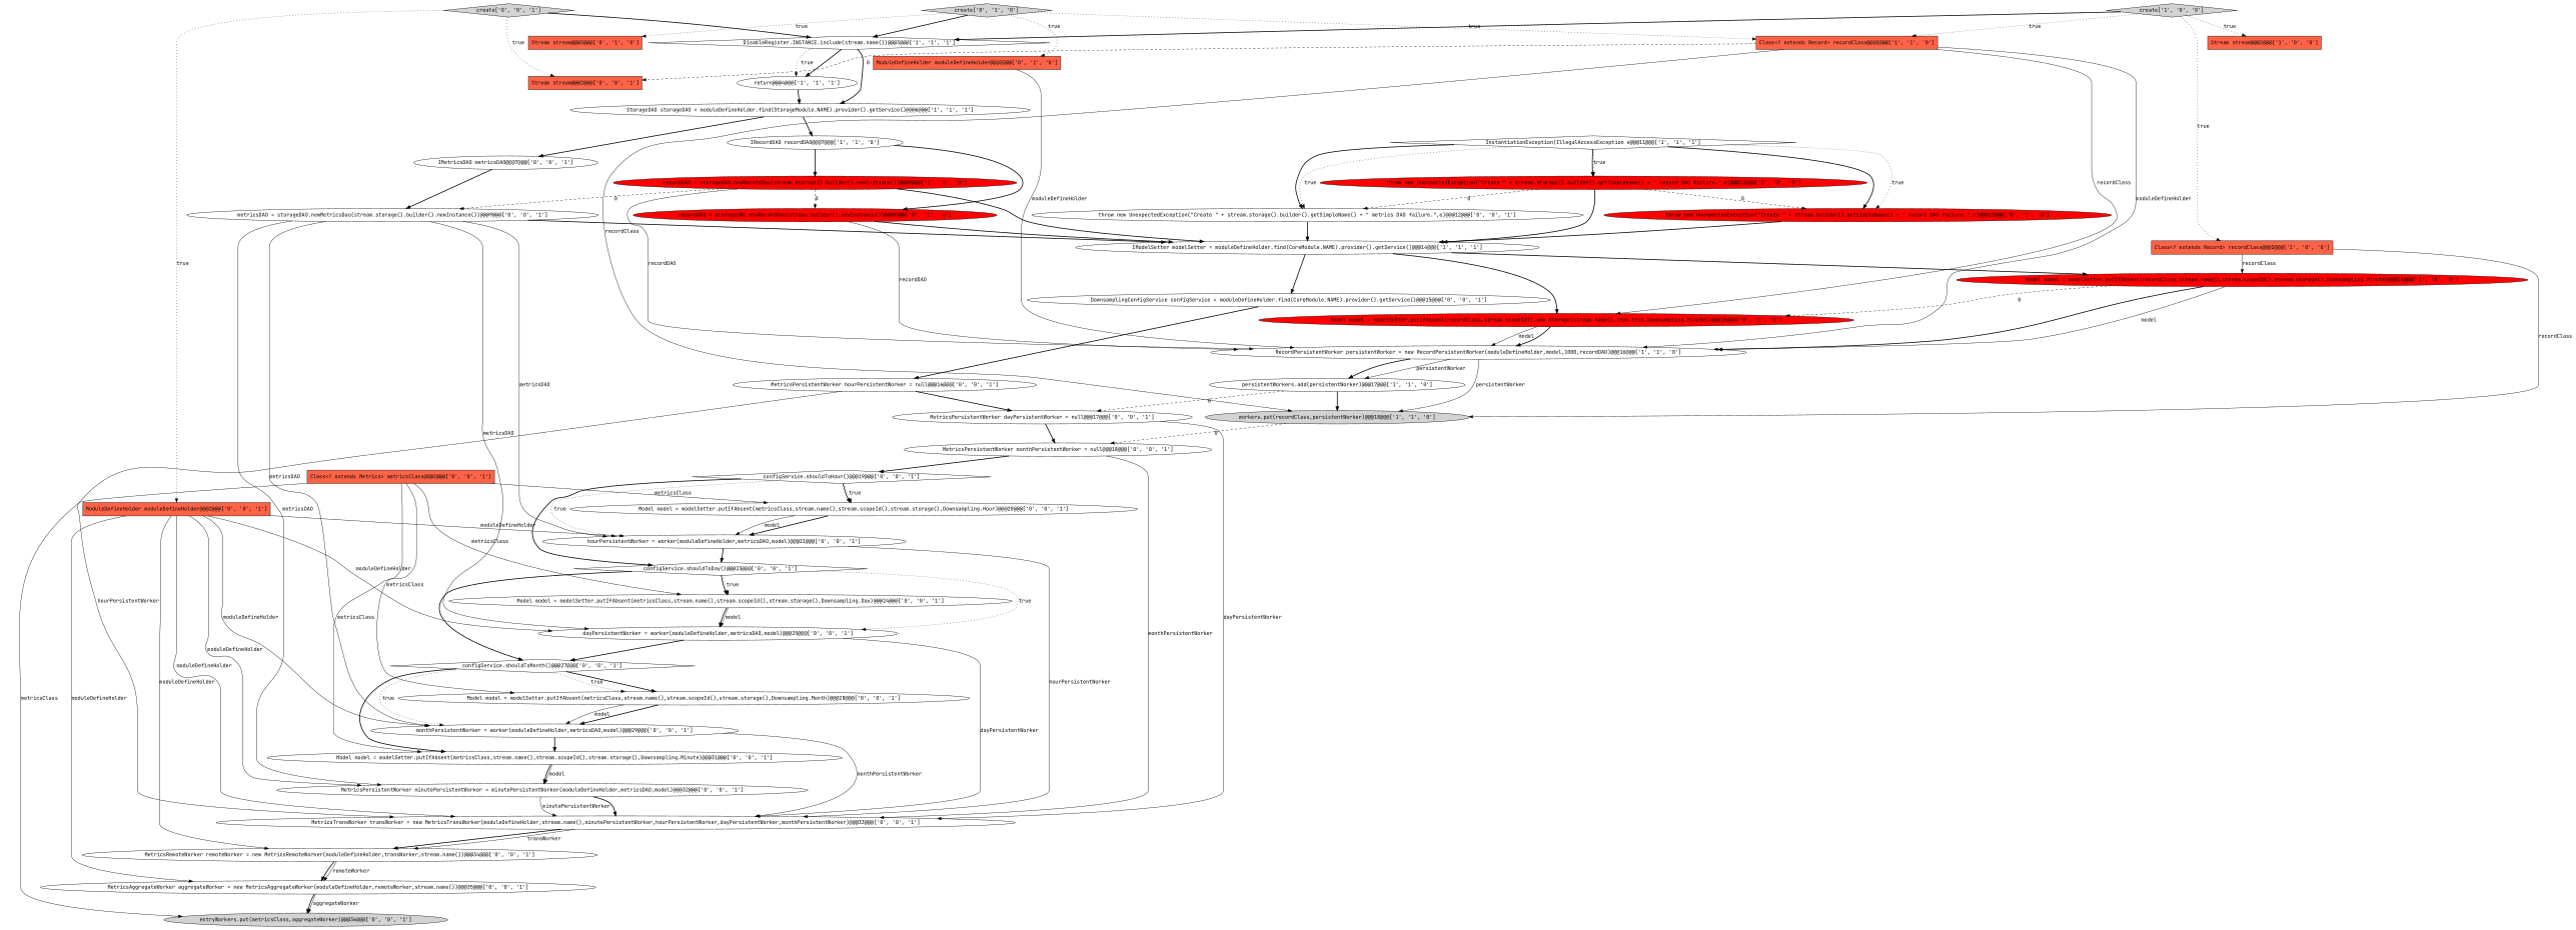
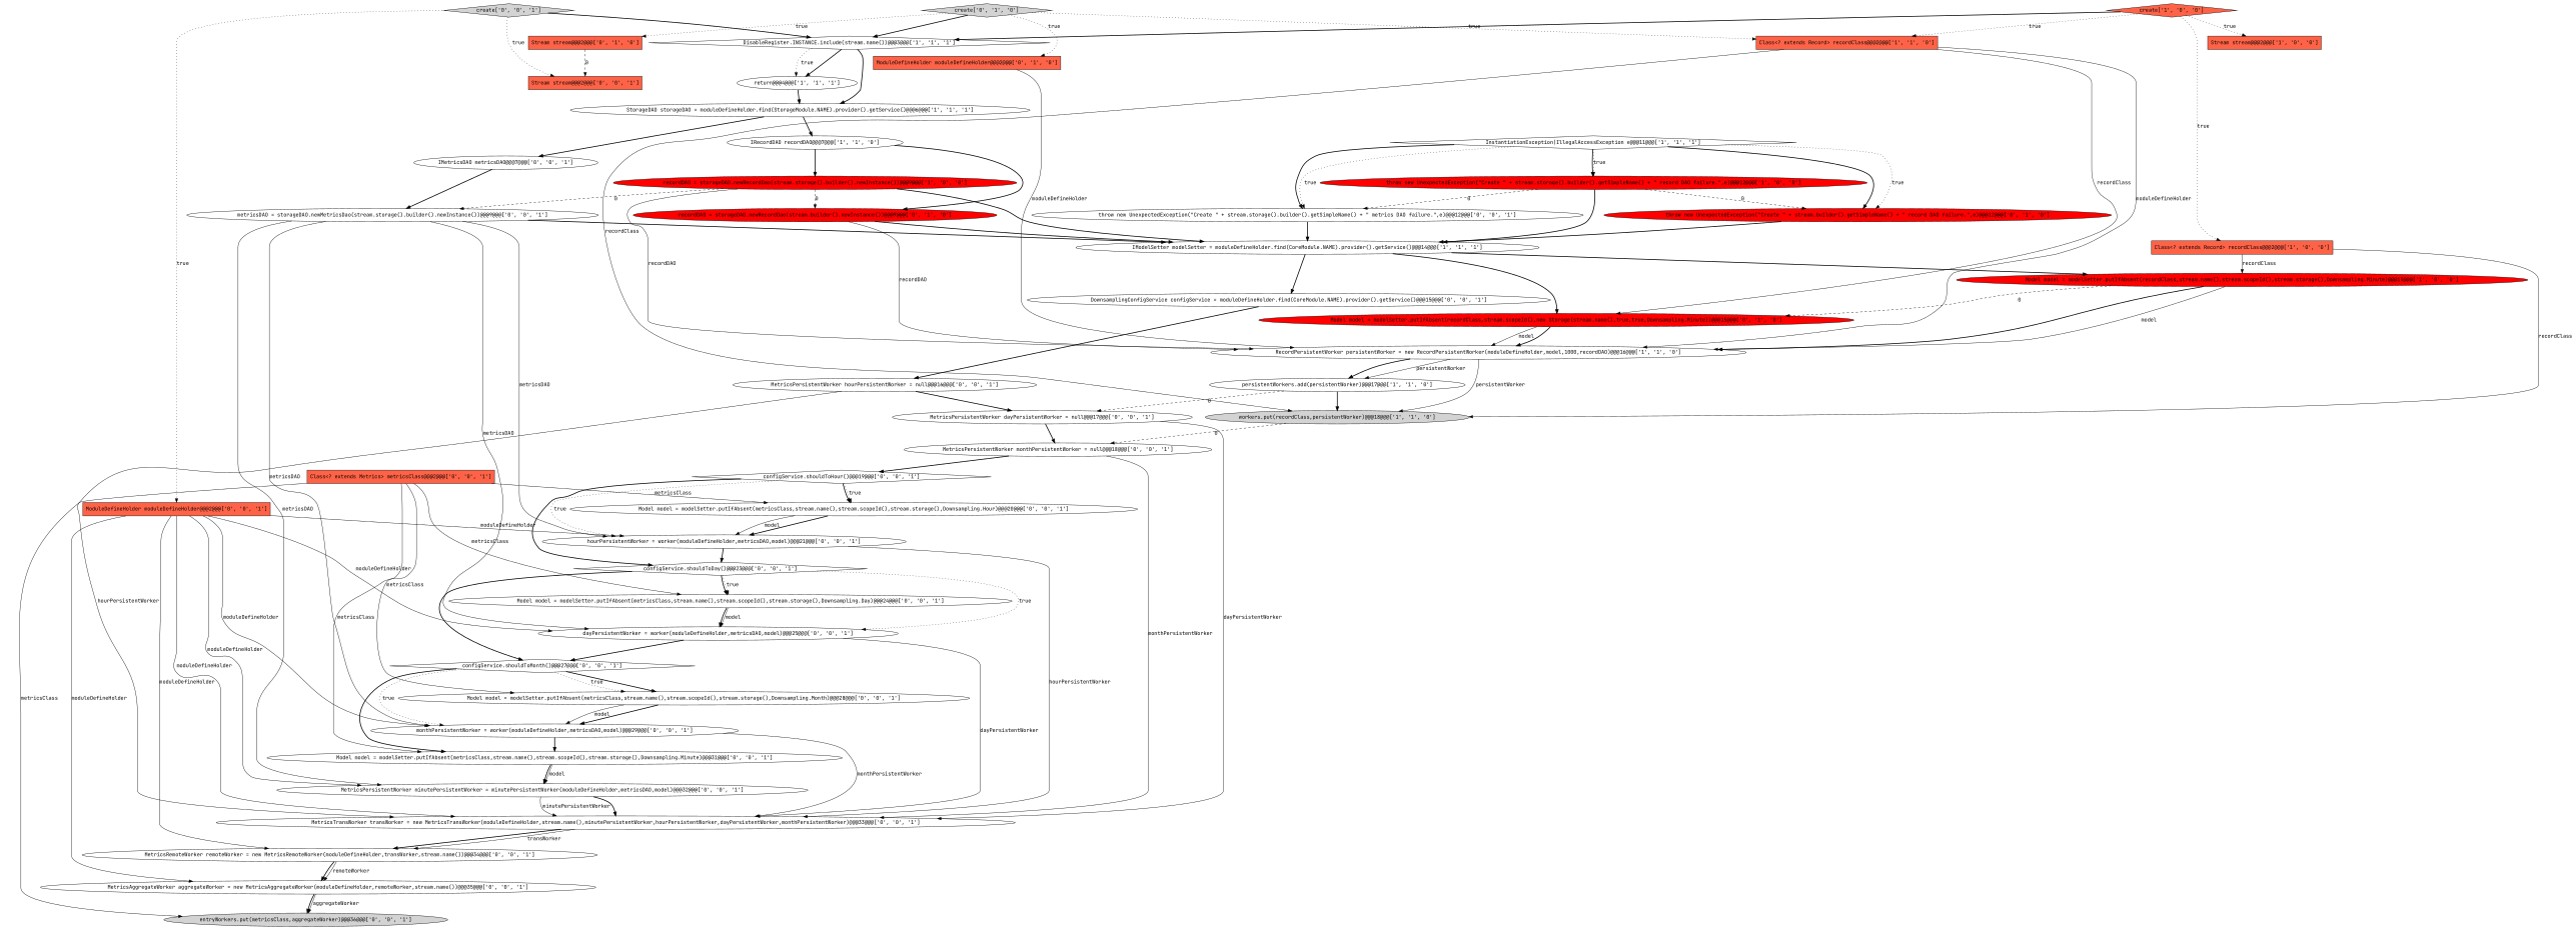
  digraph {
    fontname="JetBrains Mono"
    node [fillcolor=white fontname="JetBrains Mono" shape=ellipse style=filled]
    edge [fontname="JetBrains Mono" style=bold]
    n1 [fillcolor=red label="throw new UnexpectedException(\"Create \" + stream.builder().getSimpleName() + \" record DAO failure.\",e)@@@12@@@['0', '1', '0']"]
    n2 [label="IModelSetter modelSetter = moduleDefineHolder.find(CoreModule.NAME).provider().getService()@@@14@@@['1', '1', '1']"]
    n3 [label="DownsamplingConfigService configService = moduleDefineHolder.find(CoreModule.NAME).provider().getService()@@@15@@@['0', '0', '1']"]
    n4 [fillcolor=red label="Model model = modelSetter.putIfAbsent(recordClass,stream.name(),stream.scopeId(),stream.storage(),Downsampling.Minute)@@@15@@@['1', '0', '0']"]
    n5 [fillcolor=red label="Model model = modelSetter.putIfAbsent(recordClass,stream.scopeId(),new Storage(stream.name(),true,true,Downsampling.Minute))@@@15@@@['0', '1', '0']"]
    n6 [label="dayPersistentWorker = worker(moduleDefineHolder,metricsDAO,model)@@@25@@@['0', '0', '1']"]
    n7 [label="configService.shouldToMonth()@@@27@@@['0', '0', '1']" shape=diamond]
    n8 [label="MetricsTransWorker transWorker = new MetricsTransWorker(moduleDefineHolder,stream.name(),minutePersistentWorker,hourPersistentWorker,dayPersistentWorker,monthPersistentWorker)@@@33@@@['0', '0', '1']"]
    n9 [label="monthPersistentWorker = worker(moduleDefineHolder,metricsDAO,model)@@@29@@@['0', '0', '1']"]
    n10 [label="Model model = modelSetter.putIfAbsent(metricsClass,stream.name(),stream.scopeId(),stream.storage(),Downsampling.Minute)@@@31@@@['0', '0', '1']"]
    n11 [label="Model model = modelSetter.putIfAbsent(metricsClass,stream.name(),stream.scopeId(),stream.storage(),Downsampling.Month)@@@28@@@['0', '0', '1']"]
    n12 [label="MetricsRemoteWorker remoteWorker = new MetricsRemoteWorker(moduleDefineHolder,transWorker,stream.name())@@@34@@@['0', '0', '1']"]
    n13 [label="MetricsPersistentWorker minutePersistentWorker = minutePersistentWorker(moduleDefineHolder,metricsDAO,model)@@@32@@@['0', '0', '1']"]
    n14 [label="RecordPersistentWorker persistentWorker = new RecordPersistentWorker(moduleDefineHolder,model,1000,recordDAO)@@@16@@@['1', '1', '0']"]
    n15 [fillcolor=lightgray label="workers.put(recordClass,persistentWorker)@@@18@@@['1', '1', '0']"]
    n16 [label="persistentWorkers.add(persistentWorker)@@@17@@@['1', '1', '0']"]
    n17 [label="MetricsPersistentWorker monthPersistentWorker = null@@@18@@@['0', '0', '1']"]
    n18 [label="MetricsPersistentWorker dayPersistentWorker = null@@@17@@@['0', '0', '1']"]
    n19 [fillcolor=lightgray label="create['0', '0', '1']" shape=diamond]
    n20 [label="DisableRegister.INSTANCE.include(stream.name())@@@3@@@['1', '1', '1']" shape=diamond]
    n21 [fillcolor=tomato label="ModuleDefineHolder moduleDefineHolder@@@2@@@['0', '0', '1']" shape=box]
    n22 [fillcolor=tomato label="Stream stream@@@2@@@['0', '0', '1']" shape=box]
    n23 [label="StorageDAO storageDAO = moduleDefineHolder.find(StorageModule.NAME).provider().getService()@@@6@@@['1', '1', '1']"]
    n24 [label="return@@@4@@@['1', '1', '1']"]
    n25 [label="MetricsAggregateWorker aggregateWorker = new MetricsAggregateWorker(moduleDefineHolder,remoteWorker,stream.name())@@@35@@@['0', '0', '1']"]
    n26 [label="hourPersistentWorker = worker(moduleDefineHolder,metricsDAO,model)@@@21@@@['0', '0', '1']"]
    n27 [fillcolor=tomato label="Class<? extends Metrics> metricsClass@@@2@@@['0', '0', '1']" shape=box]
    n28 [fillcolor=lightgray label="entryWorkers.put(metricsClass,aggregateWorker)@@@36@@@['0', '0', '1']"]
    n29 [label="Model model = modelSetter.putIfAbsent(metricsClass,stream.name(),stream.scopeId(),stream.storage(),Downsampling.Hour)@@@20@@@['0', '0', '1']"]
    n30 [label="Model model = modelSetter.putIfAbsent(metricsClass,stream.name(),stream.scopeId(),stream.storage(),Downsampling.Day)@@@24@@@['0', '0', '1']"]
    n31 [label="IRecordDAO recordDAO@@@7@@@['1', '1', '0']"]
    n32 [label="IMetricsDAO metricsDAO@@@7@@@['0', '0', '1']"]
    n33 [label="MetricsPersistentWorker hourPersistentWorker = null@@@16@@@['0', '0', '1']"]
    n34 [label="configService.shouldToDay()@@@23@@@['0', '0', '1']" shape=diamond]
    n35 [label="configService.shouldToHour()@@@19@@@['0', '0', '1']" shape=diamond]
    n36 [fillcolor=red label="throw new UnexpectedException(\"Create \" + stream.storage().builder().getSimpleName() + \" record DAO failure.\",e)@@@12@@@['1', '0', '0']"]
    n37 [label="throw new UnexpectedException(\"Create \" + stream.storage().builder().getSimpleName() + \" metrics DAO failure.\",e)@@@12@@@['0', '0', '1']"]
    n38 [fillcolor=tomato label="ModuleDefineHolder moduleDefineHolder@@@2@@@['0', '1', '0']" shape=box]
    n39 [label="InstantiationException|IllegalAccessException e@@@11@@@['1', '1', '1']" shape=diamond]
    n40 [fillcolor=lightgray label="create['0', '1', '0']" shape=diamond]
    n41 [fillcolor=tomato label="Stream stream@@@2@@@['0', '1', '0']" shape=box]
    n42 [fillcolor=tomato label="Class<? extends Record> recordClass@@@2@@@['1', '1', '0']" shape=box]
    n43 [fillcolor=tomato label="Stream stream@@@2@@@['1', '0', '0']" shape=box]
    n44 [fillcolor=red label="recordDAO = storageDAO.newRecordDao(stream.storage().builder().newInstance())@@@9@@@['1', '0', '0']"]
    n45 [fillcolor=red label="recordDAO = storageDAO.newRecordDao(stream.builder().newInstance())@@@9@@@['0', '1', '0']"]
    n46 [label="metricsDAO = storageDAO.newMetricsDao(stream.storage().builder().newInstance())@@@9@@@['0', '0', '1']"]
-   n47 [fillcolor=lightgray label="create['1', '0', '0']" shape=diamond]
+   n47 [fillcolor=tomato label="create['1', '0', '0']" shape=diamond]
    n48 [fillcolor=tomato label="Class<? extends Record> recordClass@@@2@@@['1', '0', '0']" shape=box]
    n1 -> n2
    n2 -> n3
    n2 -> n4
    n2 -> n5
    n3 -> n33
    n4 -> n5 [label=0 style=dashed]
    n4 -> n14 [label=model style=solid]
    n4 -> n14
    n5 -> n14 [label=model style=solid]
    n5 -> n14
    n6 -> n7
    n6 -> n8 [label=dayPersistentWorker style=solid]
    n7 -> n9 [label=true style=dotted]
    n7 -> n10
    n7 -> n11
    n7 -> n11 [label=true style=dotted]
    n8 -> n12
    n8 -> n12 [label=transWorker style=solid]
    n9 -> n8 [label=monthPersistentWorker style=solid]
    n9 -> n10
    n10 -> n13 [label=model style=solid]
    n10 -> n13
    n11 -> n9
    n11 -> n9 [label=model style=solid]
    n12 -> n25
    n12 -> n25 [label=remoteWorker style=solid]
    n13 -> n8 [label=minutePersistentWorker style=solid]
    n13 -> n8
    n14 -> n15 [label=persistentWorker style=solid]
    n14 -> n16
    n14 -> n16 [label=persistentWorker style=solid]
    n15 -> n17 [label=0 style=dashed]
    n16 -> n15
    n16 -> n18 [label=0 style=dashed]
    n17 -> n8 [label=monthPersistentWorker style=solid]
    n17 -> n35
    n18 -> n8 [label=dayPersistentWorker style=solid]
    n18 -> n17
    n19 -> n20
    n19 -> n21 [label=true style=dotted]
    n19 -> n22 [label=true style=dotted]
    n20 -> n23
    n20 -> n24
    n20 -> n24 [label=true style=dotted]
    n21 -> n6 [label=moduleDefineHolder style=solid]
    n21 -> n8 [label=moduleDefineHolder style=solid]
    n21 -> n9 [label=moduleDefineHolder style=solid]
    n21 -> n12 [label=moduleDefineHolder style=solid]
    n21 -> n13 [label=moduleDefineHolder style=solid]
    n21 -> n25 [label=moduleDefineHolder style=solid]
    n21 -> n26 [label=moduleDefineHolder style=solid]
    n23 -> n31
    n23 -> n32
    n24 -> n23
    n25 -> n28
    n25 -> n28 [label=aggregateWorker style=solid]
    n26 -> n8 [label=hourPersistentWorker style=solid]
    n26 -> n34
    n27 -> n10 [label=metricsClass style=solid]
    n27 -> n11 [label=metricsClass style=solid]
    n27 -> n28 [label=metricsClass style=solid]
    n27 -> n29 [label=metricsClass style=solid]
    n27 -> n30 [label=metricsClass style=solid]
    n29 -> n26
    n29 -> n26 [label=model style=solid]
    n30 -> n6
    n30 -> n6 [label=model style=solid]
    n31 -> n44
    n31 -> n45
    n32 -> n46
    n33 -> n8 [label=hourPersistentWorker style=solid]
    n33 -> n18
    n34 -> n6 [label=true style=dotted]
    n34 -> n7
    n34 -> n30
    n34 -> n30 [label=true style=dotted]
    n35 -> n26 [label=true style=dotted]
    n35 -> n29 [label=true style=dotted]
    n35 -> n29
    n35 -> n34
    n36 -> n1 [label=0 style=dashed]
    n36 -> n2
    n36 -> n37 [label=0 style=dashed]
    n37 -> n2
    n38 -> n14 [label=moduleDefineHolder style=solid]
    n39 -> n1 [label=true style=dotted]
    n39 -> n1
    n39 -> n36 [label=true style=dotted]
    n39 -> n36
    n39 -> n37 [label=true style=dotted]
    n39 -> n37
    n40 -> n20
    n40 -> n38 [label=true style=dotted]
    n40 -> n41 [label=true style=dotted]
    n40 -> n42 [label=true style=dotted]
    n42 -> n5 [label=recordClass style=solid]
    n42 -> n14 [label=moduleDefineHolder style=solid]
    n42 -> n15 [label=recordClass style=solid]
-   n42 -> n22 [label=0 style=dashed]
+   n41 -> n22 [label=0 style=dashed]
    n44 -> n2
    n44 -> n14 [label=recordDAO style=solid]
    n44 -> n45 [label=0 style=dashed]
    n44 -> n46 [label=0 style=dashed]
    n45 -> n2
    n45 -> n14 [label=recordDAO style=solid]
    n46 -> n2
    n46 -> n6 [label=metricsDAO style=solid]
    n46 -> n9 [label=metricsDAO style=solid]
    n46 -> n13 [label=metricsDAO style=solid]
    n46 -> n26 [label=metricsDAO style=solid]
    n47 -> n20
    n47 -> n42 [label=true style=dotted]
    n47 -> n43 [label=true style=dotted]
    n47 -> n48 [label=true style=dotted]
    n48 -> n4 [label=recordClass style=solid]
    n48 -> n15 [label=recordClass style=solid]
  }
